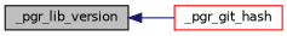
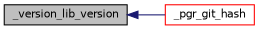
  digraph {
    rankdir=LR
    node [fontname=Helvetica fontsize=10 shape=record style=filled]
-   n1 [color=black fillcolor=grey75 fontcolor=black height=0.2 label=_pgr_lib_version width=0.4]
+   n1 [color=black fillcolor=grey75 fontcolor=black height=0.2 label=_version_lib_version width=0.4]
    n2 [color=red fillcolor=white height=0.2 label=_pgr_git_hash width=0.4]
    n1 -> n2 [color=midnightblue dir=back fontname=Helvetica fontsize=10 labelfontname=Helvetica labelfontsize=10 style=solid]
  }
